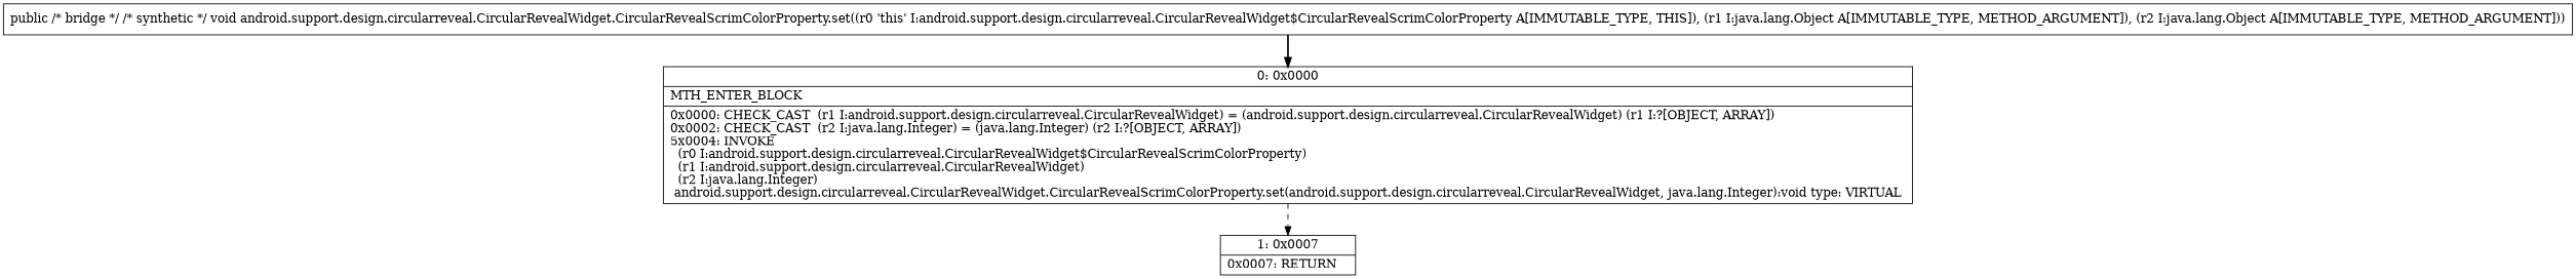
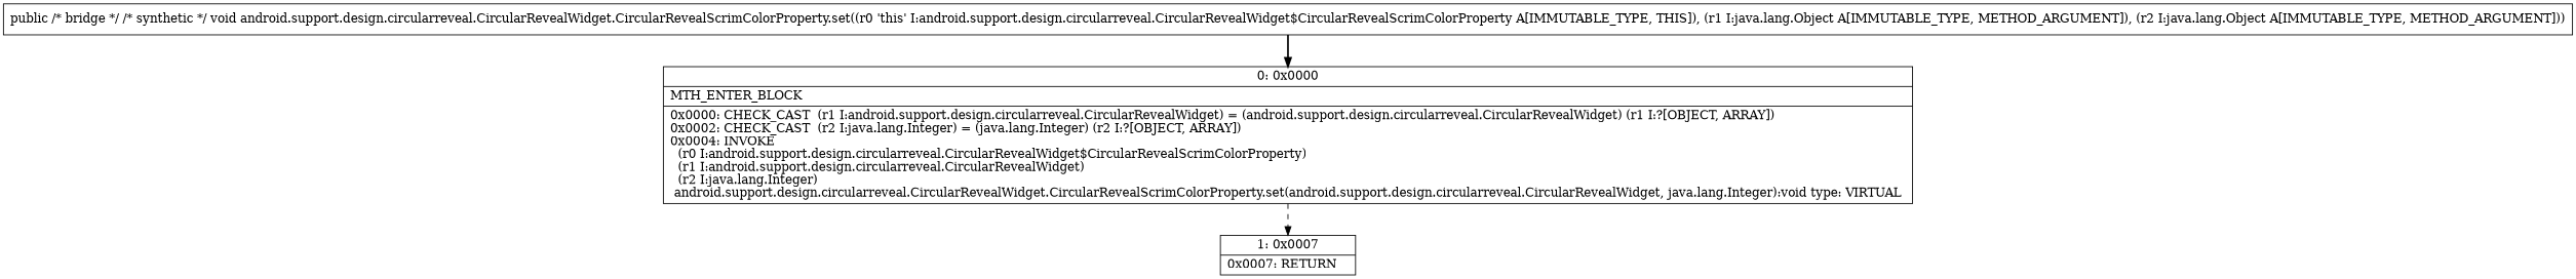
  digraph {
    node [shape=record]
-   n1 [label="{0\:\ 0x0000|MTH_ENTER_BLOCK\l|0x0000: CHECK_CAST  (r1 I:android.support.design.circularreveal.CircularRevealWidget) = (android.support.design.circularreveal.CircularRevealWidget) (r1 I:?[OBJECT, ARRAY]) \l0x0002: CHECK_CAST  (r2 I:java.lang.Integer) = (java.lang.Integer) (r2 I:?[OBJECT, ARRAY]) \l5x0004: INVOKE  \l  (r0 I:android.support.design.circularreveal.CircularRevealWidget$CircularRevealScrimColorProperty)\l  (r1 I:android.support.design.circularreveal.CircularRevealWidget)\l  (r2 I:java.lang.Integer)\l android.support.design.circularreveal.CircularRevealWidget.CircularRevealScrimColorProperty.set(android.support.design.circularreveal.CircularRevealWidget, java.lang.Integer):void type: VIRTUAL \l}"]
+   n1 [label="{0\:\ 0x0000|MTH_ENTER_BLOCK\l|0x0000: CHECK_CAST  (r1 I:android.support.design.circularreveal.CircularRevealWidget) = (android.support.design.circularreveal.CircularRevealWidget) (r1 I:?[OBJECT, ARRAY]) \l0x0002: CHECK_CAST  (r2 I:java.lang.Integer) = (java.lang.Integer) (r2 I:?[OBJECT, ARRAY]) \l0x0004: INVOKE  \l  (r0 I:android.support.design.circularreveal.CircularRevealWidget$CircularRevealScrimColorProperty)\l  (r1 I:android.support.design.circularreveal.CircularRevealWidget)\l  (r2 I:java.lang.Integer)\l android.support.design.circularreveal.CircularRevealWidget.CircularRevealScrimColorProperty.set(android.support.design.circularreveal.CircularRevealWidget, java.lang.Integer):void type: VIRTUAL \l}"]
    n2 [label="{1\:\ 0x0007|0x0007: RETURN   \l}"]
    n3 [label="{public \/* bridge *\/ \/* synthetic *\/ void android.support.design.circularreveal.CircularRevealWidget.CircularRevealScrimColorProperty.set((r0 'this' I:android.support.design.circularreveal.CircularRevealWidget$CircularRevealScrimColorProperty A[IMMUTABLE_TYPE, THIS]), (r1 I:java.lang.Object A[IMMUTABLE_TYPE, METHOD_ARGUMENT]), (r2 I:java.lang.Object A[IMMUTABLE_TYPE, METHOD_ARGUMENT])) }"]
    n1 -> n2 [style=dashed]
    n3 -> n1 [style=bold]
  }
